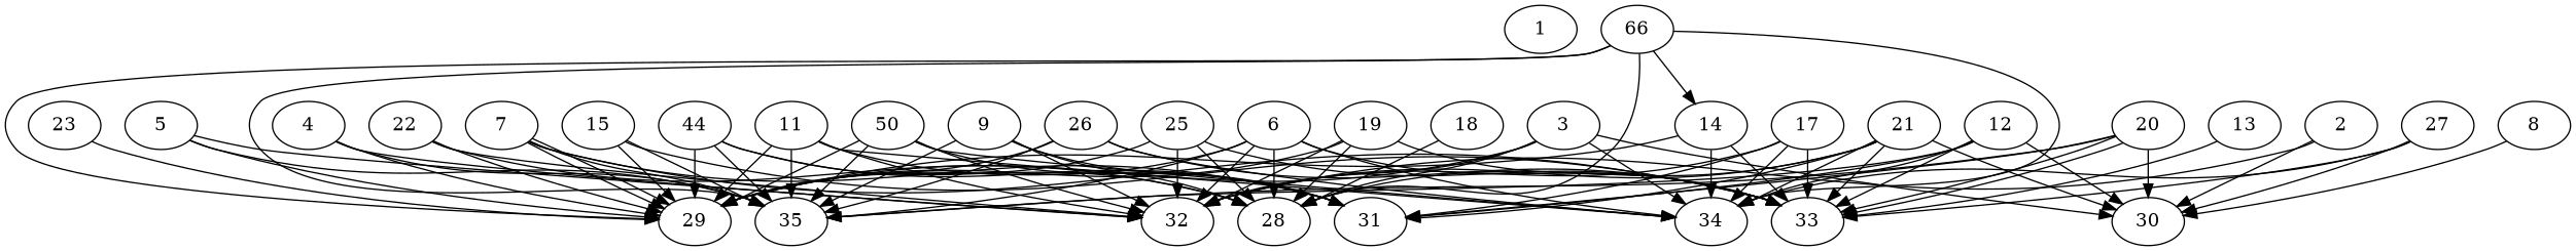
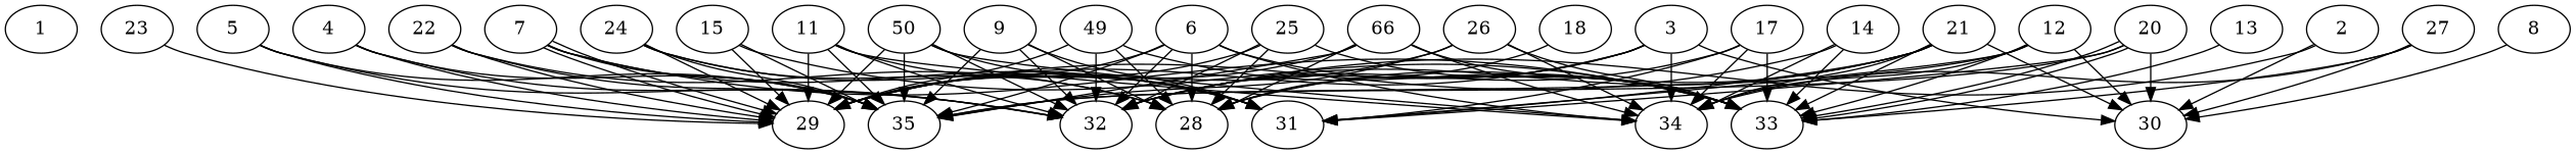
  digraph {
    node [alpha=0.15]
    1 [alpha=0.18 expect_size=21520718514170636]
    2 [expect_size=672552446458855424000]
    30 [alpha=0.02 expect_size=328891952076825821184]
    32 [alpha=0.02 expect_size=30044445474816000000]
    3 [alpha=0.18 expect_size=3224902205794131456]
    28 [alpha=0.08 expect_size=14075108037136986]
    29 [alpha=0.02 expect_size=447717840137455552]
    34 [alpha=0.19 expect_size=144608156132454720]
    4 [alpha=0.19 expect_size=10708728207852136]
    35 [alpha=0.10 expect_size=2278226401594793216]
    5 [alpha=0.06 expect_size=22579161207708256]
    6 [alpha=0.11 expect_size=654008860733865984000]
    33 [alpha=0.06 expect_size=52325057860988829696]
    7 [expect_size=6551428270965239]
    31 [alpha=0.11 expect_size=2377512292199330304]
    8 [alpha=0.08 expect_size=1382904409879419551744]
    9 [alpha=0.17 expect_size=127254637834541216]
    n18 [alpha=0.13 expect_size=752246427387691008000 label=50]
    11 [alpha=0.11 expect_size=20283914895416812]
    12 [alpha=0.03 expect_size=531686863016426048]
    13 [expect_size=450883908515475]
    14 [alpha=0.12 expect_size=200416914776310624]
    15 [alpha=0.00 expect_size=3192308541601359]
    n24 [alpha=0.07 expect_size=94945089254615296 label=66]
    17 [alpha=0.20 expect_size=6862605203609600]
    18 [alpha=0.11 expect_size=22409115198775216]
-   19 [alpha=0.10 expect_size=875385326976106496]
+   19 [alpha=0.10 expect_size=875385326976106496 label=49]
    20 [expect_size=976707468555562752]
    21 [alpha=0.19 expect_size=858757519131017216000]
    22 [alpha=0.18 expect_size=31795093785403560]
    23 [expect_size=602166397321084928000]
-   24 [alpha=0.00 expect_size=13325148525513110 label=44]
+   24 [alpha=0.00 expect_size=13325148525513110]
    25 [alpha=0.10 expect_size=23405727645163760]
    26 [alpha=0.02 expect_size=5716601470976000000]
    27 [alpha=0.08 expect_size=1132244975965897228288]
    2 -> 30
    2 -> 32
    3 -> 30
    3 -> 32
    3 -> 28
    3 -> 29
    3 -> 34
    4 -> 32
    4 -> 29
    4 -> 35
    5 -> 32
    5 -> 29
    5 -> 35
    6 -> 32
    6 -> 28
    6 -> 29
    6 -> 34
    6 -> 35
    6 -> 33
    7 -> 29
    7 -> 29
    7 -> 35
    7 -> 33
    7 -> 31
    8 -> 30
    9 -> 32
    9 -> 28
    9 -> 35
    9 -> 31
    n18 -> 32
    n18 -> 29
    n18 -> 34
    n18 -> 35
    n18 -> 31
    11 -> 32
    11 -> 29
    11 -> 34
    11 -> 35
    11 -> 31
    12 -> 30
    12 -> 34
    12 -> 35
    12 -> 33
    12 -> 31
    13 -> 33
    14 -> 29
    14 -> 34
    14 -> 33
    15 -> 29
    15 -> 35
    15 -> 33
    n24 -> 28
    n24 -> 29
    n24 -> 34
    n24 -> 35
-   n24 -> 14
+   n24 -> 33
    17 -> 32
    17 -> 34
    17 -> 33
    17 -> 31
    18 -> 28
    19 -> 32
    19 -> 28
    19 -> 29
    19 -> 33
    20 -> 30
    20 -> 35
    20 -> 33
    20 -> 33
    20 -> 31
    21 -> 30
    21 -> 32
    21 -> 28
    21 -> 34
    21 -> 33
    21 -> 31
    22 -> 32
    22 -> 28
    22 -> 29
    23 -> 29
    24 -> 28
    24 -> 29
    24 -> 35
    24 -> 31
    25 -> 32
    25 -> 28
    25 -> 29
    25 -> 33
    26 -> 29
    26 -> 34
    26 -> 35
    26 -> 33
    27 -> 30
    27 -> 34
    27 -> 33
  }
